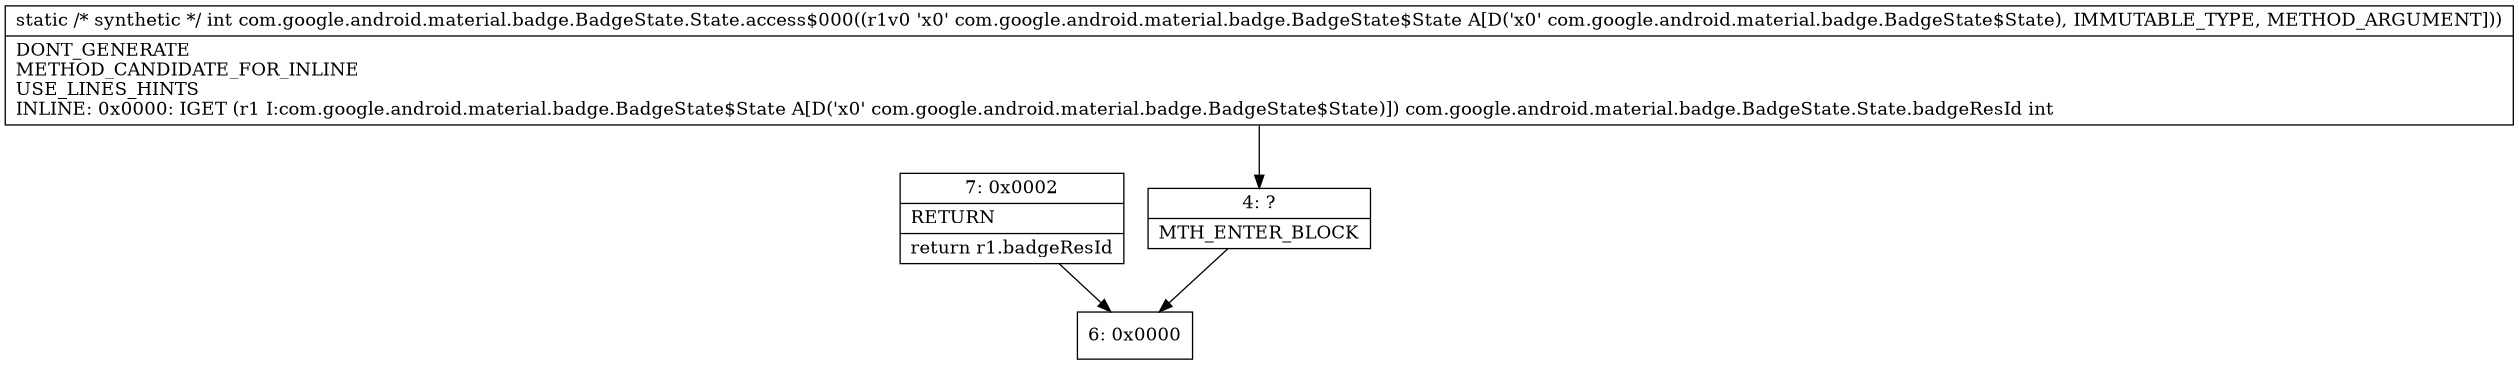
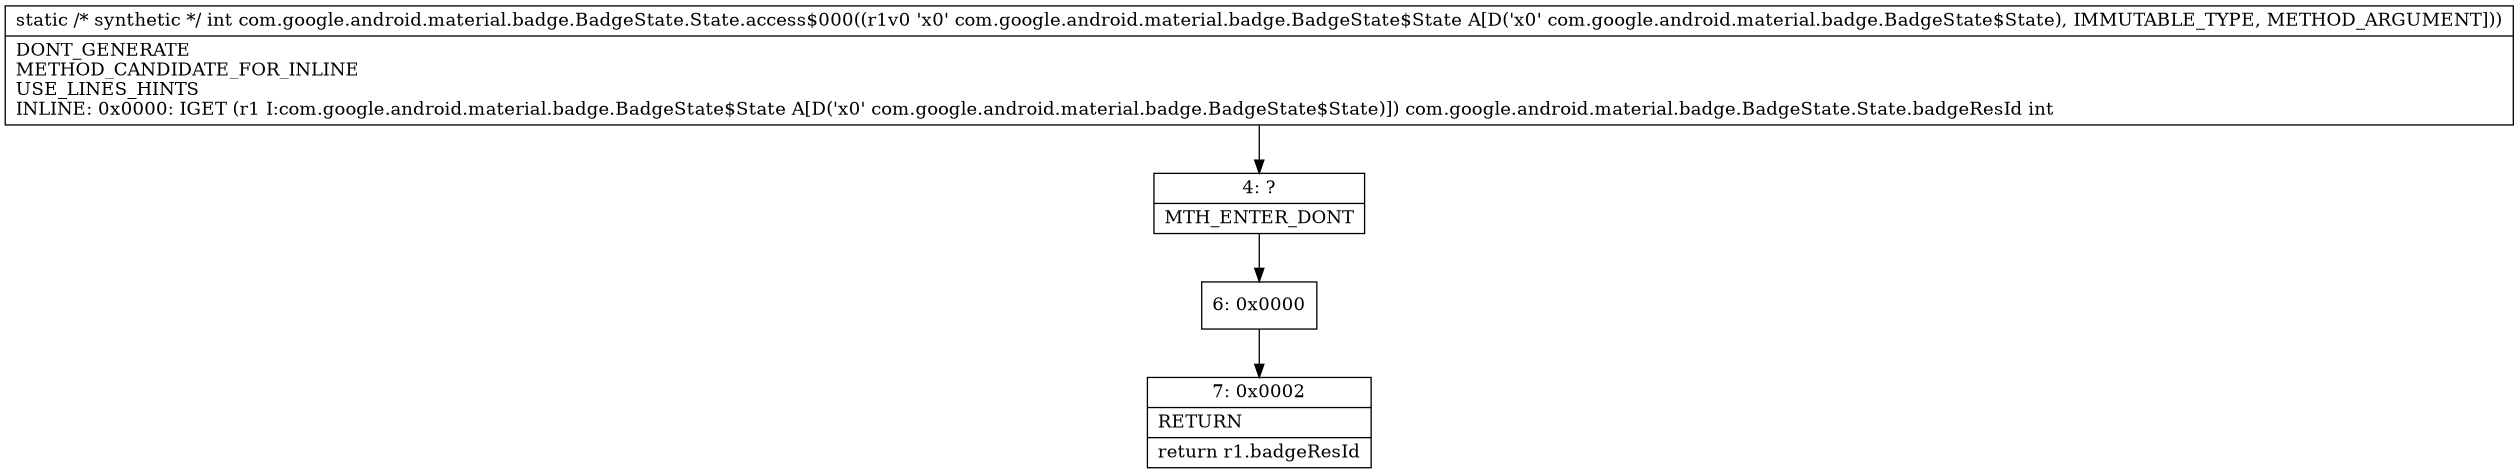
  digraph {
    node [shape=record]
-   n1 [label="{4\:\ ?|MTH_ENTER_BLOCK\l}"]
+   n1 [label="{4\:\ ?|MTH_ENTER_DONT\l}"]
    n2 [label="{6\:\ 0x0000}"]
    n3 [label="{7\:\ 0x0002|RETURN\l|return r1.badgeResId\l}"]
    n4 [label="{static \/* synthetic *\/ int com.google.android.material.badge.BadgeState.State.access$000((r1v0 'x0' com.google.android.material.badge.BadgeState$State A[D('x0' com.google.android.material.badge.BadgeState$State), IMMUTABLE_TYPE, METHOD_ARGUMENT]))  | DONT_GENERATE\lMETHOD_CANDIDATE_FOR_INLINE\lUSE_LINES_HINTS\lINLINE: 0x0000: IGET  (r1 I:com.google.android.material.badge.BadgeState$State A[D('x0' com.google.android.material.badge.BadgeState$State)]) com.google.android.material.badge.BadgeState.State.badgeResId int\l}"]
    n1 -> n2
-   n3 -> n2
+   n2 -> n3
    n4 -> n1
  }
